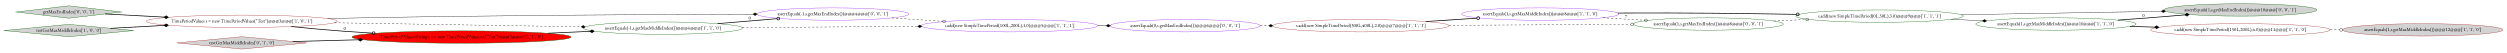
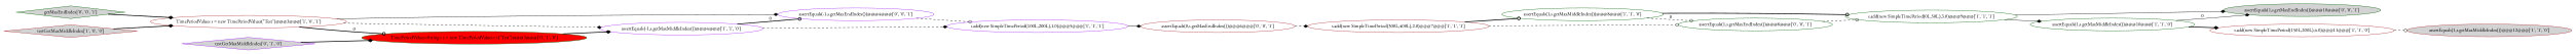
  digraph {
    fontname="EB Garamond"
    rankdir=LR
    node [color=darkgreen fillcolor=white fontname="EB Garamond" shape=ellipse style=filled]
    edge [arrowhead=diamond fontname="EB Garamond" style=bold]
    n1 [color=purple label="s.add(new SimpleTimePeriod(100L,200L),1.0)@@@5@@@['1', '1', '1']"]
-   n2 [color=purple label="assertEquals(0,s.getMaxEndIndex())@@@6@@@['0', '0', '1']"]
+   n2 [color=brown label="assertEquals(0,s.getMaxEndIndex())@@@6@@@['0', '0', '1']"]
    n3 [color=brown label="s.add(new SimpleTimePeriod(300L,400L),2.0)@@@7@@@['1', '1', '1']"]
    n4 [fillcolor=lightgray label="assertEquals(1,s.getMaxEndIndex())@@@10@@@['0', '0', '1']"]
-   n5 [color=purple label="assertEquals(1,s.getMaxMiddleIndex())@@@8@@@['1', '1', '0']"]
+   n5 [label="assertEquals(1,s.getMaxMiddleIndex())@@@8@@@['1', '1', '0']"]
    n6 [label="assertEquals(1,s.getMaxEndIndex())@@@8@@@['0', '0', '1']"]
    n7 [label="s.add(new SimpleTimePeriod(0L,50L),3.0)@@@9@@@['1', '1', '1']"]
    n8 [label="assertEquals(1,s.getMaxMiddleIndex())@@@10@@@['1', '1', '0']"]
    n9 [fillcolor=lightgray label="getMaxEndIndex['0', '0', '1']" shape=diamond]
    n10 [color=brown label="TimePeriodValues s = new TimePeriodValues(\"Test\")@@@3@@@['1', '0', '1']"]
-   n11 [label="assertEquals(-1,s.getMaxMiddleIndex())@@@4@@@['1', '1', '0']"]
+   n11 [color=purple label="assertEquals(-1,s.getMaxMiddleIndex())@@@4@@@['1', '1', '0']"]
    n12 [color=purple label="assertEquals(-1,s.getMaxEndIndex())@@@4@@@['0', '0', '1']"]
    n13 [fillcolor=red label="TimePeriodValues<String> s = new TimePeriodValues<>(\"Test\")@@@3@@@['0', '1', '0']"]
    n14 [color=brown label="s.add(new SimpleTimePeriod(150L,200L),4.0)@@@11@@@['1', '1', '0']"]
    n15 [color=brown fillcolor=lightgray label="assertEquals(1,s.getMaxMiddleIndex())@@@12@@@['1', '1', '0']"]
-   n16 [fillcolor=lightgray label="testGetMaxMiddleIndex['1', '0', '0']" shape=diamond]
-   n17 [color=brown fillcolor=lightgray label="testGetMaxMiddleIndex['0', '1', '0']" shape=diamond]
+   n16 [color=brown fillcolor=lightgray label="testGetMaxMiddleIndex['1', '0', '0']" shape=diamond]
+   n17 [color=purple fillcolor=lightgray label="testGetMaxMiddleIndex['0', '1', '0']" shape=diamond]
    n1 -> n2 [style=solid]
    n2 -> n3 [style=dashed]
    n3 -> n5 [arrowhead=odot]
    n3 -> n6 [arrowhead=odot style=dashed]
-   n5 -> n6 [arrowhead=odot label=7 style=dashed]
+   n5 -> n6 [arrowhead=odot label=0 style=dashed]
    n5 -> n7 [arrowhead=odot]
    n6 -> n7 [arrowhead=odot style=dashed]
    n7 -> n4 [style=solid]
    n7 -> n8 [style=solid]
-   n8 -> n4 [label=0]
+   n8 -> n4 [label=0 style=solid]
    n8 -> n14
    n9 -> n10
    n10 -> n11 [style=dashed]
    n10 -> n12 [style=solid]
    n10 -> n13 [arrowhead=odot label=0]
    n11 -> n1 [style=dashed]
    n11 -> n12 [arrowhead=odot label=0]
    n12 -> n1 [arrowhead=odot style=dashed]
    n13 -> n11
    n14 -> n15 [arrowhead=odot style=dashed]
    n16 -> n10
    n17 -> n13
  }
